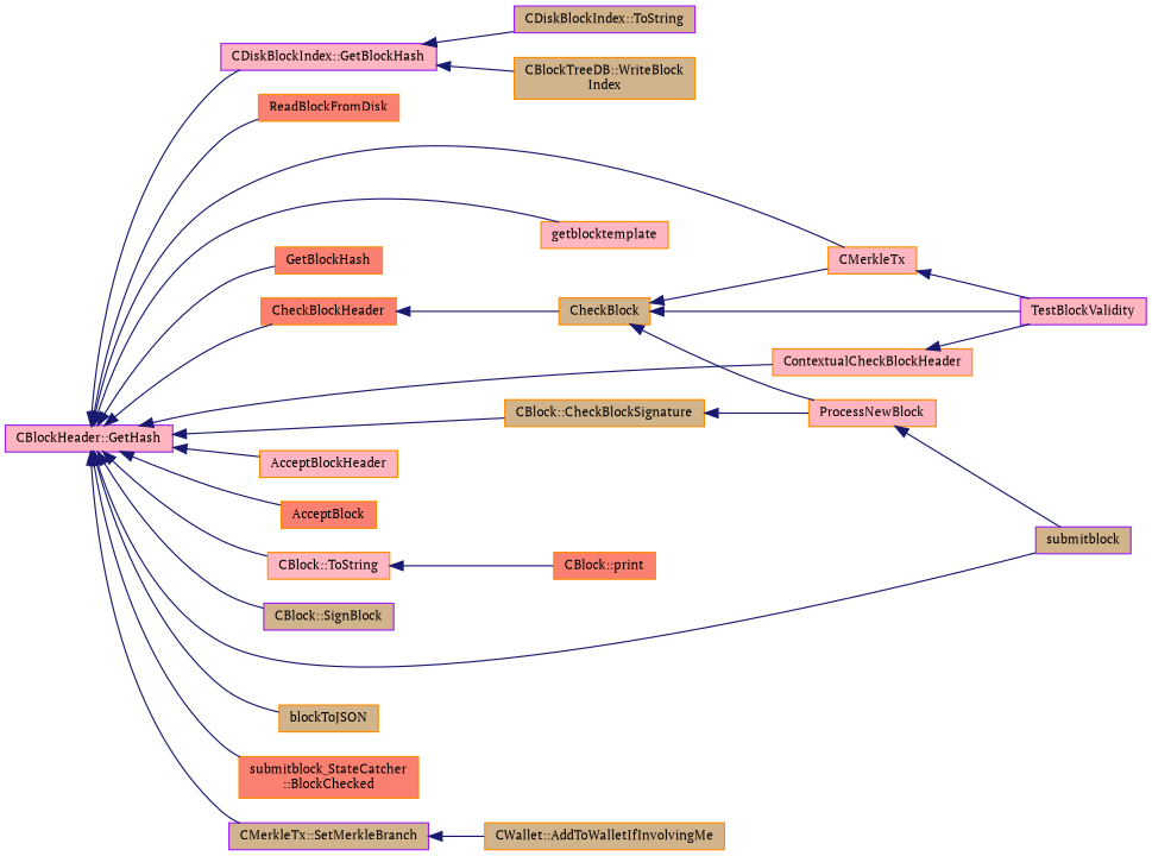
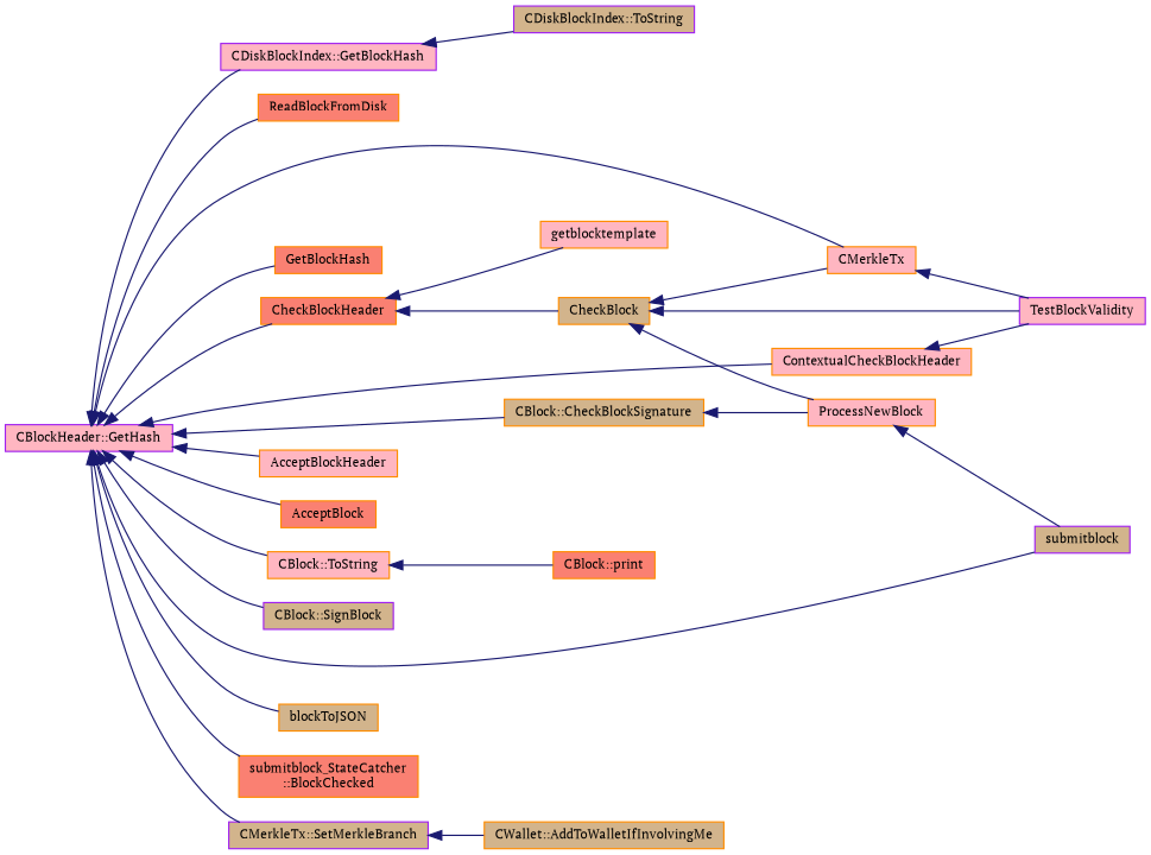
  digraph {
    fontname="PT Serif"
    rankdir=LR
    node [color=darkorange fillcolor=lightpink fontname="PT Serif" fontsize=10 shape=record style=filled]
    edge [color=midnightblue dir=back fontname="PT Serif" fontsize=10 labelfontname=Helvetica labelfontsize=10 style=solid]
    n1 [color=purple fontcolor=black height=0.2 label="CBlockHeader::GetHash" width=0.4]
    n2 [color=purple height=0.2 label="CDiskBlockIndex::GetBlockHash" width=0.4]
    n3 [fillcolor=salmon height=0.2 label=ReadBlockFromDisk width=0.4]
    n4 [height=0.2 label=CMerkleTx width=0.4]
    n5 [height=0.2 label=getblocktemplate width=0.4]
    n6 [fillcolor=salmon height=0.2 label=GetBlockHash width=0.4]
    n7 [fillcolor=salmon height=0.2 label=CheckBlockHeader width=0.4]
    n8 [color=purple fillcolor=tan height=0.2 label=submitblock width=0.4]
    n9 [height=0.2 label=ContextualCheckBlockHeader width=0.4]
    n10 [height=0.2 label=AcceptBlockHeader width=0.4]
    n11 [fillcolor=salmon height=0.2 label=AcceptBlock width=0.4]
    n12 [height=0.2 label="CBlock::ToString" width=0.4]
    n13 [color=purple fillcolor=tan height=0.2 label="CBlock::SignBlock" width=0.4]
    n14 [fillcolor=tan height=0.2 label="CBlock::CheckBlockSignature" width=0.4]
    n15 [fillcolor=tan height=0.2 label=blockToJSON width=0.4]
    n16 [fillcolor=salmon height=0.2 label="submitblock_StateCatcher\l::BlockChecked" width=0.4]
    n17 [color=purple fillcolor=tan height=0.2 label="CMerkleTx::SetMerkleBranch" width=0.4]
    n18 [color=purple fillcolor=tan height=0.2 label="CDiskBlockIndex::ToString" width=0.4]
-   n19 [fillcolor=tan height=0.2 label="CBlockTreeDB::WriteBlock\lIndex" width=0.4]
    n20 [color=purple height=0.2 label=TestBlockValidity width=0.4]
    n21 [fillcolor=tan height=0.2 label=CheckBlock width=0.4]
    n22 [fillcolor=salmon height=0.2 label="CBlock::print" width=0.4]
    n23 [height=0.2 label=ProcessNewBlock width=0.4]
    n24 [fillcolor=tan height=0.2 label="CWallet::AddToWalletIfInvolvingMe" width=0.4]
    n1 -> n2
    n1 -> n3
    n1 -> n4
-   n1 -> n5
+   n7 -> n5
    n1 -> n6
    n1 -> n7
    n1 -> n8
    n1 -> n9
    n1 -> n10
    n1 -> n11
    n1 -> n12
    n1 -> n13
    n1 -> n14
    n1 -> n15
    n1 -> n16
    n1 -> n17
    n2 -> n18
-   n2 -> n19
    n4 -> n20
    n7 -> n21
    n9 -> n20
    n12 -> n22
    n14 -> n23
    n17 -> n24
    n21 -> n4
    n21 -> n20
    n21 -> n23
    n23 -> n8
  }
